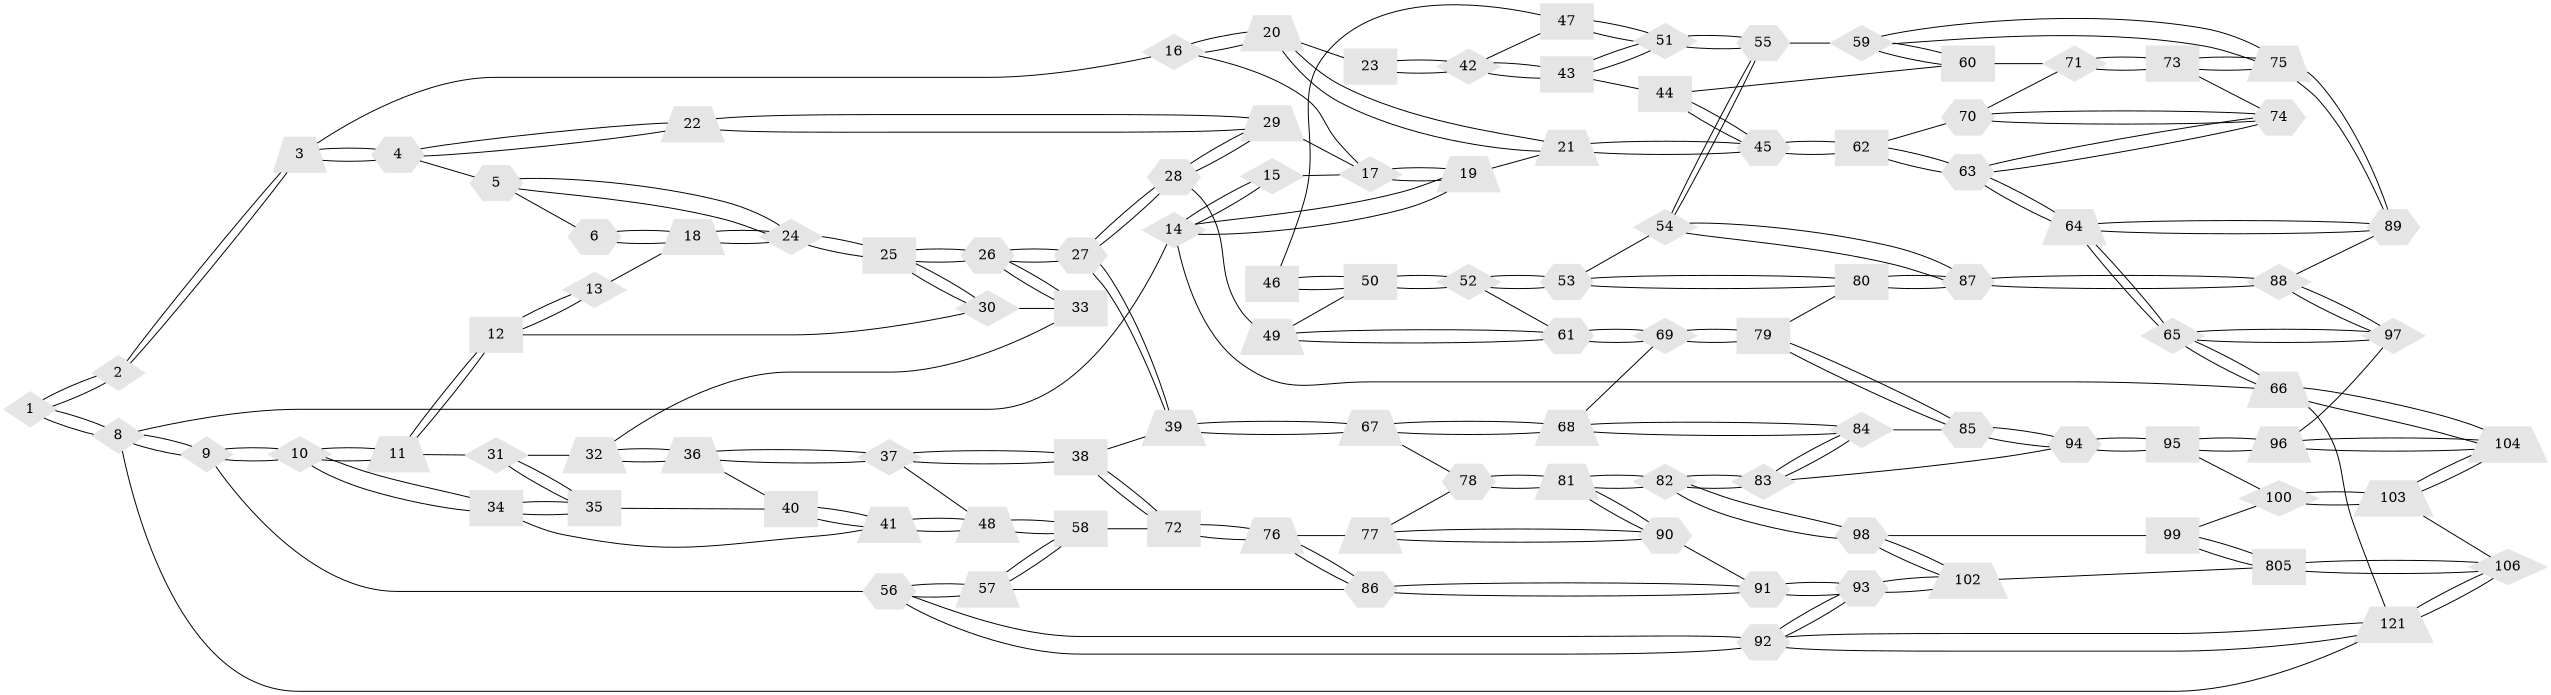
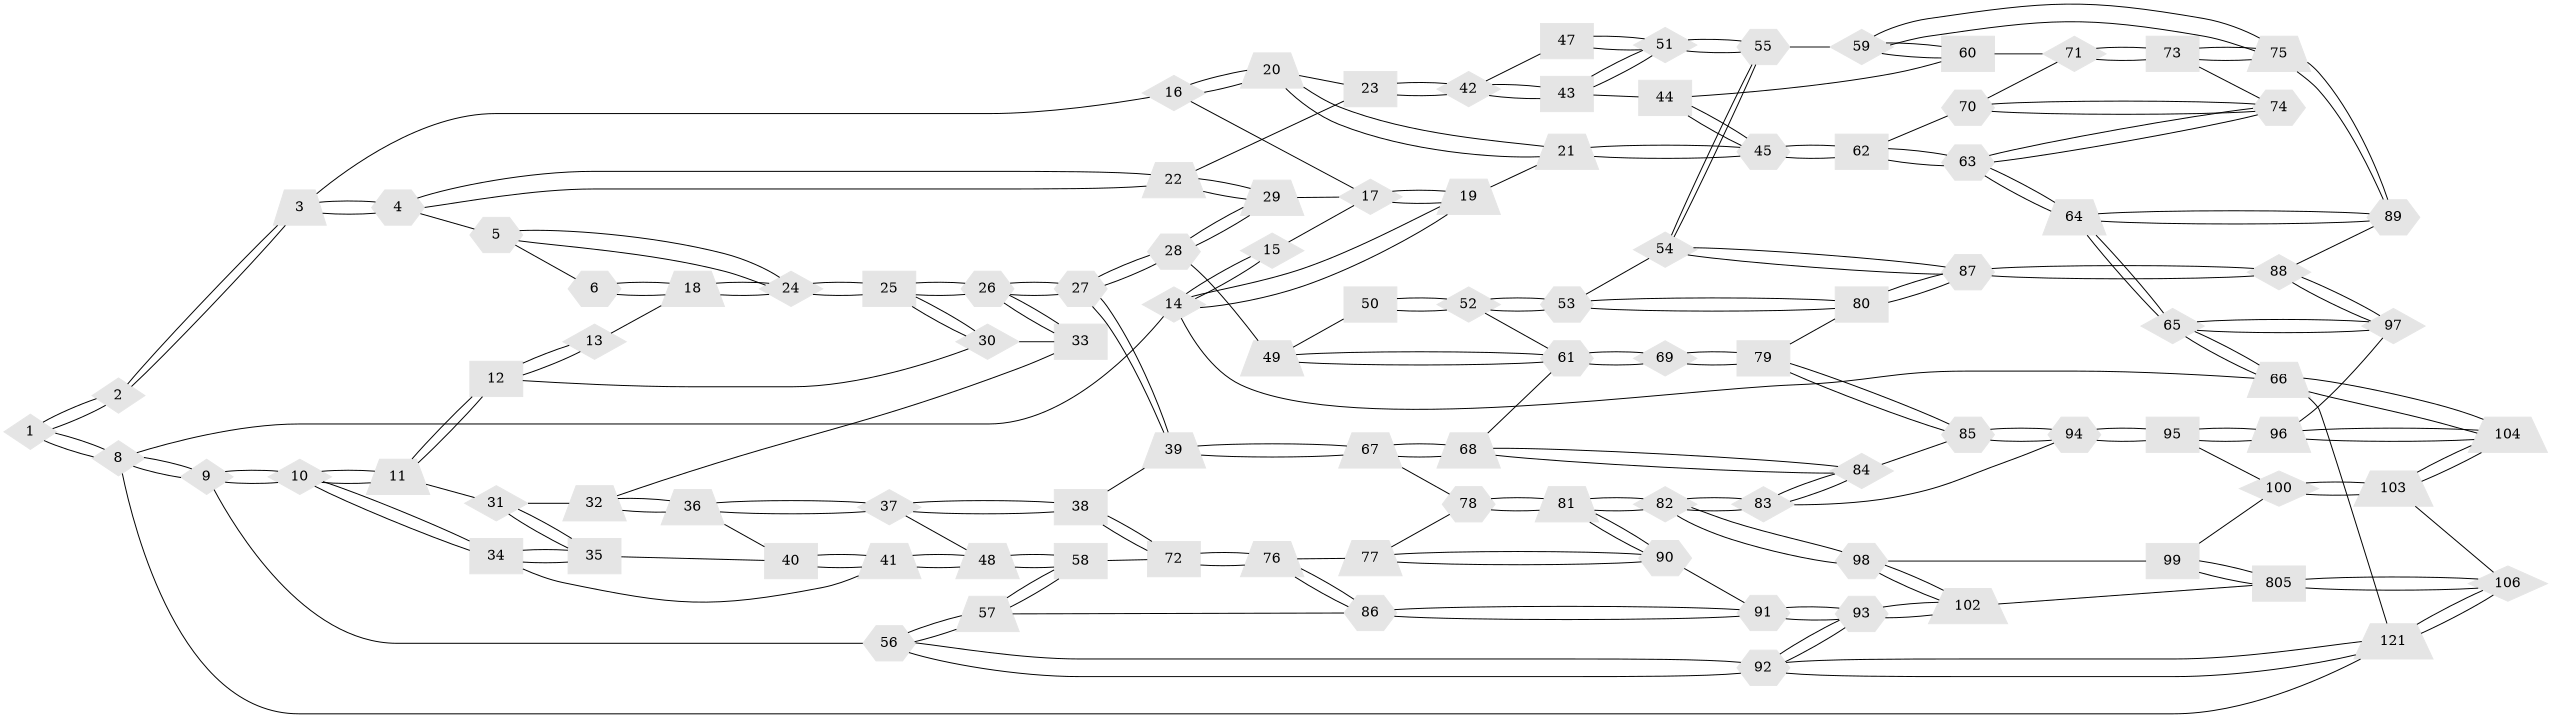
  graph {
    rankdir=LR
    node [color=gray90 shape=diamond style=filled]
    1
    2
    8
    3 [shape=trapezium]
    9
    14
    n7 [label=121 shape=trapezium]
    4 [shape=hexagon]
    16
    5 [shape=hexagon]
    22 [shape=trapezium]
    17
    20 [shape=trapezium]
    6 [shape=hexagon]
    24
    23 [shape=box]
    29 [shape=trapezium]
    18 [shape=trapezium]
    25 [shape=box]
    13
    10
    56 [shape=hexagon]
    15
    19 [shape=trapezium]
    66 [shape=trapezium]
    106
    11 [shape=trapezium]
    34 [shape=box]
    57 [shape=trapezium]
    92 [shape=hexagon]
    12 [shape=box]
    31
    35 [shape=box]
    41 [shape=trapezium]
    30
    32 [shape=trapezium]
    33 [shape=box]
    21 [shape=trapezium]
    104 [shape=trapezium]
    45 [shape=hexagon]
    42
    62 [shape=box]
    43 [shape=box]
    47 [shape=box]
    26 [shape=hexagon]
    27 [shape=hexagon]
    28 [shape=hexagon]
    39 [shape=trapezium]
    49 [shape=trapezium]
    67 [shape=trapezium]
    50 [shape=box]
    61 [shape=hexagon]
-   46 [shape=box]
    36 [shape=trapezium]
    40 [shape=box]
    37
    48 [shape=trapezium]
    38 [shape=box]
    72 [shape=box]
    58 [shape=box]
    76 [shape=trapezium]
    68 [shape=trapezium]
    78 [shape=hexagon]
    44 [shape=box]
    51
    60 [shape=box]
    55 [shape=hexagon]
    71
    63 [shape=hexagon]
    70 [shape=hexagon]
    52
    69
    53 [shape=hexagon]
    59
    54
    80 [shape=box]
    87 [shape=hexagon]
    88
    75 [shape=trapezium]
    86 [shape=hexagon]
    93 [shape=hexagon]
    91 [shape=hexagon]
    89 [shape=hexagon]
    73 [shape=box]
    79 [shape=box]
    64 [shape=trapezium]
    74 [shape=hexagon]
    65
    97
    84
    81 [shape=trapezium]
    85 [shape=hexagon]
    77 [shape=trapezium]
    90 [shape=hexagon]
    82
    94 [shape=hexagon]
    83
    98 [shape=hexagon]
    102 [shape=trapezium]
    99 [shape=box]
    95 [shape=box]
    n102 [label=805 shape=box]
    96 [shape=trapezium]
    100
    103 [shape=trapezium]
    1 -- 2
    1 -- 2
    1 -- 8
    1 -- 8
    2 -- 3
    2 -- 3
    8 -- 9
    8 -- 9
    8 -- 14
    8 -- n7
    3 -- 4
    3 -- 4
    3 -- 16
    9 -- 10
    9 -- 10
    9 -- 56
    14 -- 15
    14 -- 15
    14 -- 19
    14 -- 19
    14 -- 66
    n7 -- 106
    n7 -- 106
    4 -- 5
    4 -- 22
    4 -- 22
    16 -- 17
    16 -- 20
    16 -- 20
    5 -- 6
    5 -- 24
    5 -- 24
+   22 -- 23
    22 -- 29
    22 -- 29
    17 -- 19
    17 -- 19
    20 -- 23
    20 -- 21
    20 -- 21
    6 -- 18
    6 -- 18
    24 -- 25
    24 -- 25
    23 -- 42
    23 -- 42
    29 -- 17
    18 -- 24
    18 -- 24
    25 -- 30
    25 -- 30
    25 -- 26
    25 -- 26
    13 -- 18
    10 -- 11
    10 -- 11
    10 -- 34
    10 -- 34
    56 -- 57
    56 -- 57
    56 -- 92
    56 -- 92
    15 -- 17
    19 -- 21
    66 -- n7
    66 -- 104
    66 -- 104
    11 -- 12
    11 -- 12
    11 -- 31
    34 -- 35
    34 -- 35
    34 -- 41
    57 -- 58
    57 -- 58
    57 -- 86
    92 -- n7
    92 -- n7
    92 -- 93
    92 -- 93
    12 -- 13
    12 -- 13
    12 -- 30
    31 -- 35
    31 -- 35
    31 -- 32
    35 -- 40
    41 -- 48
    41 -- 48
    30 -- 33
    32 -- 33
    32 -- 36
    32 -- 36
    21 -- 45
    21 -- 45
    45 -- 62
    45 -- 62
    42 -- 43
    42 -- 43
    42 -- 47
    62 -- 63
    62 -- 63
    62 -- 70
    43 -- 44
    43 -- 51
    43 -- 51
    47 -- 51
    47 -- 51
    26 -- 33
    26 -- 33
    26 -- 27
    26 -- 27
    27 -- 28
    27 -- 28
    27 -- 39
    27 -- 39
    28 -- 29
    28 -- 29
    28 -- 49
    39 -- 67
    39 -- 67
    49 -- 50
    49 -- 61
    49 -- 61
    67 -- 68
    67 -- 68
    67 -- 78
    50 -- 52
    50 -- 52
    61 -- 69
    61 -- 69
-   46 -- 47
-   46 -- 50
-   46 -- 50
    36 -- 40
    36 -- 37
    36 -- 37
    40 -- 41
    40 -- 41
    37 -- 48
    37 -- 38
    37 -- 38
    48 -- 58
    48 -- 58
    38 -- 39
    38 -- 72
    38 -- 72
    72 -- 76
    72 -- 76
    58 -- 72
    76 -- 86
    76 -- 86
    76 -- 77
-   68 -- 69
+   68 -- 61
    68 -- 84
    68 -- 84
    78 -- 81
    78 -- 81
    44 -- 45
    44 -- 45
    44 -- 60
    51 -- 55
    51 -- 55
    60 -- 71
    55 -- 59
    71 -- 73
    71 -- 73
    63 -- 64
    63 -- 64
    63 -- 74
    63 -- 74
    70 -- 71
    70 -- 74
    70 -- 74
    52 -- 61
    52 -- 53
    52 -- 53
    69 -- 79
    69 -- 79
    53 -- 54
    53 -- 80
    53 -- 80
    59 -- 60
    59 -- 60
    59 -- 75
    59 -- 75
    54 -- 55
    54 -- 55
    54 -- 87
    54 -- 87
    80 -- 87
    80 -- 87
    87 -- 88
    87 -- 88
    88 -- 89
    88 -- 97
    88 -- 97
    75 -- 89
    75 -- 89
    86 -- 91
    86 -- 91
    93 -- 102
    93 -- 102
    91 -- 93
    91 -- 93
    73 -- 75
    73 -- 75
    73 -- 74
    79 -- 80
    79 -- 85
    79 -- 85
    64 -- 89
    64 -- 89
    64 -- 65
    64 -- 65
    65 -- 66
    65 -- 66
    65 -- 97
    65 -- 97
    84 -- 85
    81 -- 90
    81 -- 90
    81 -- 82
    81 -- 82
    85 -- 94
    85 -- 94
    77 -- 78
    77 -- 90
    77 -- 90
    90 -- 91
    82 -- 83
    82 -- 83
    82 -- 98
    82 -- 98
    94 -- 95
    94 -- 95
    83 -- 84
    83 -- 84
    83 -- 94
    98 -- 102
    98 -- 102
    98 -- 99
    102 -- n102
    99 -- n102
    99 -- n102
    99 -- 100
    95 -- 96
    95 -- 96
    95 -- 100
    n102 -- 106
    n102 -- 106
    96 -- 104
    96 -- 104
    96 -- 97
    100 -- 103
    100 -- 103
    103 -- 106
    103 -- 104
    103 -- 104
  }
